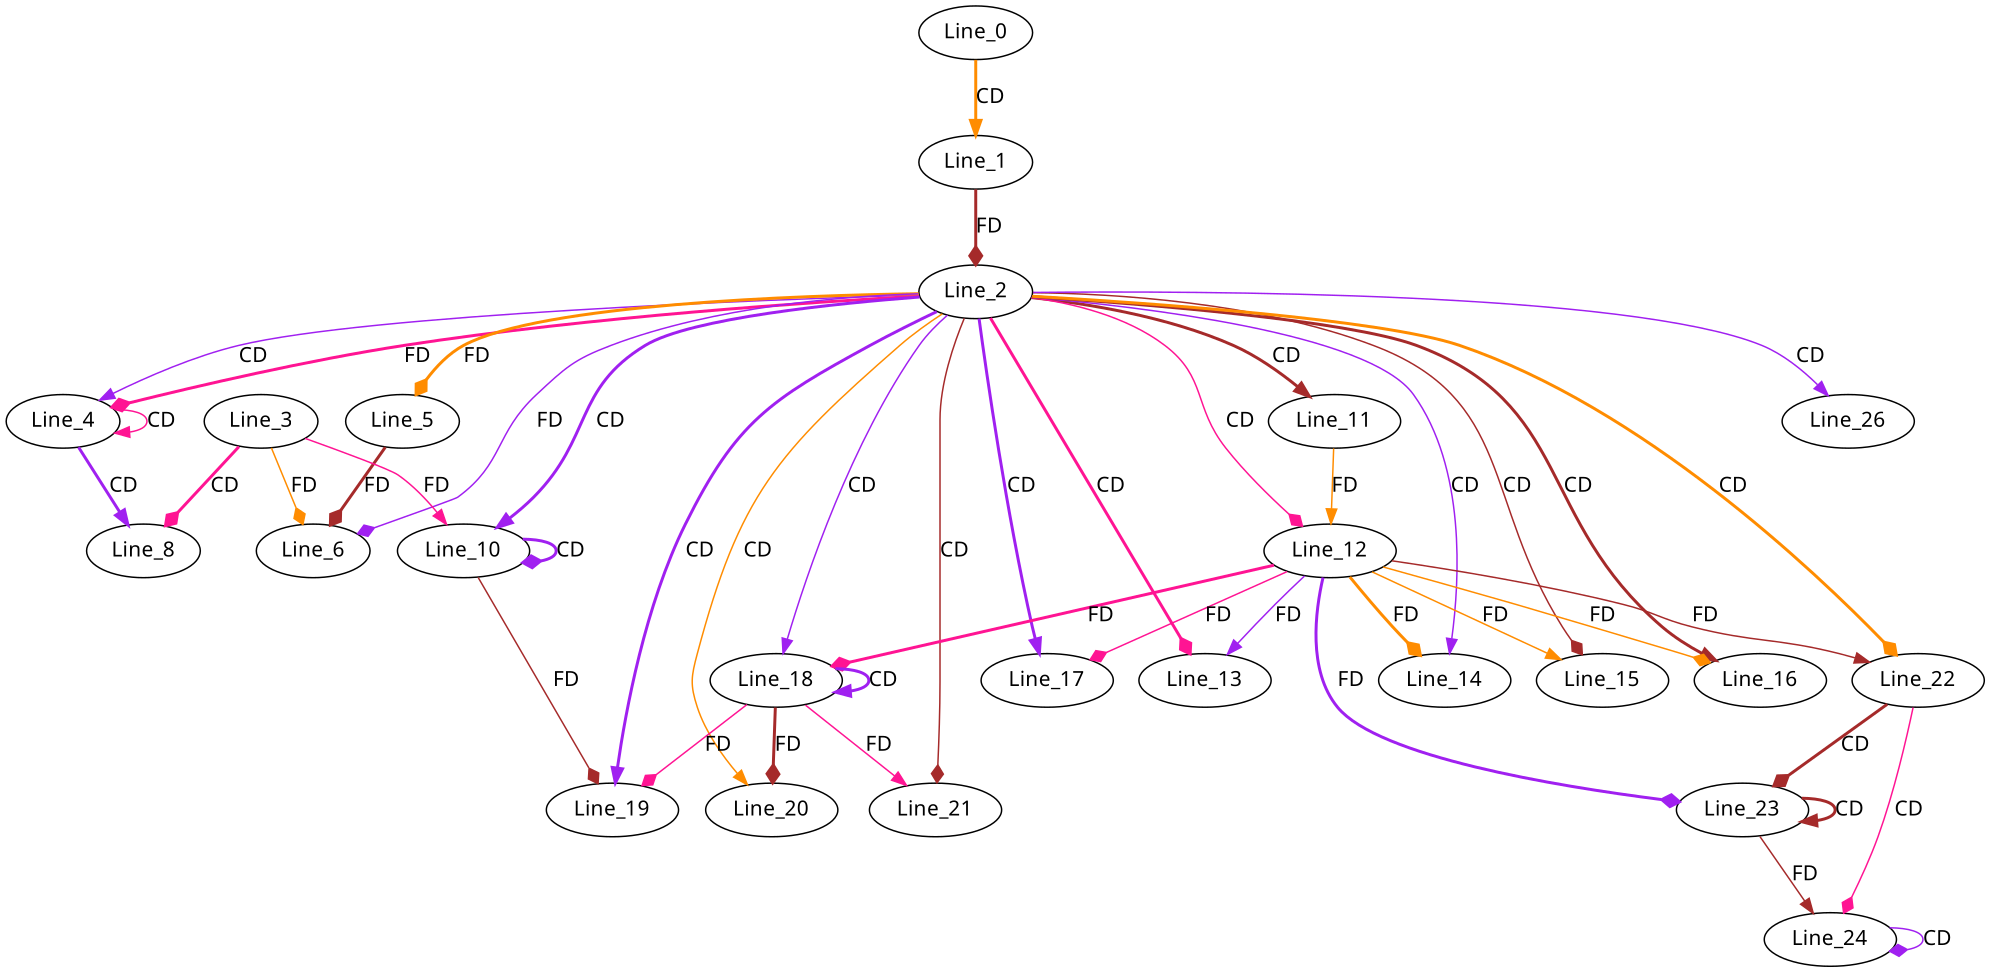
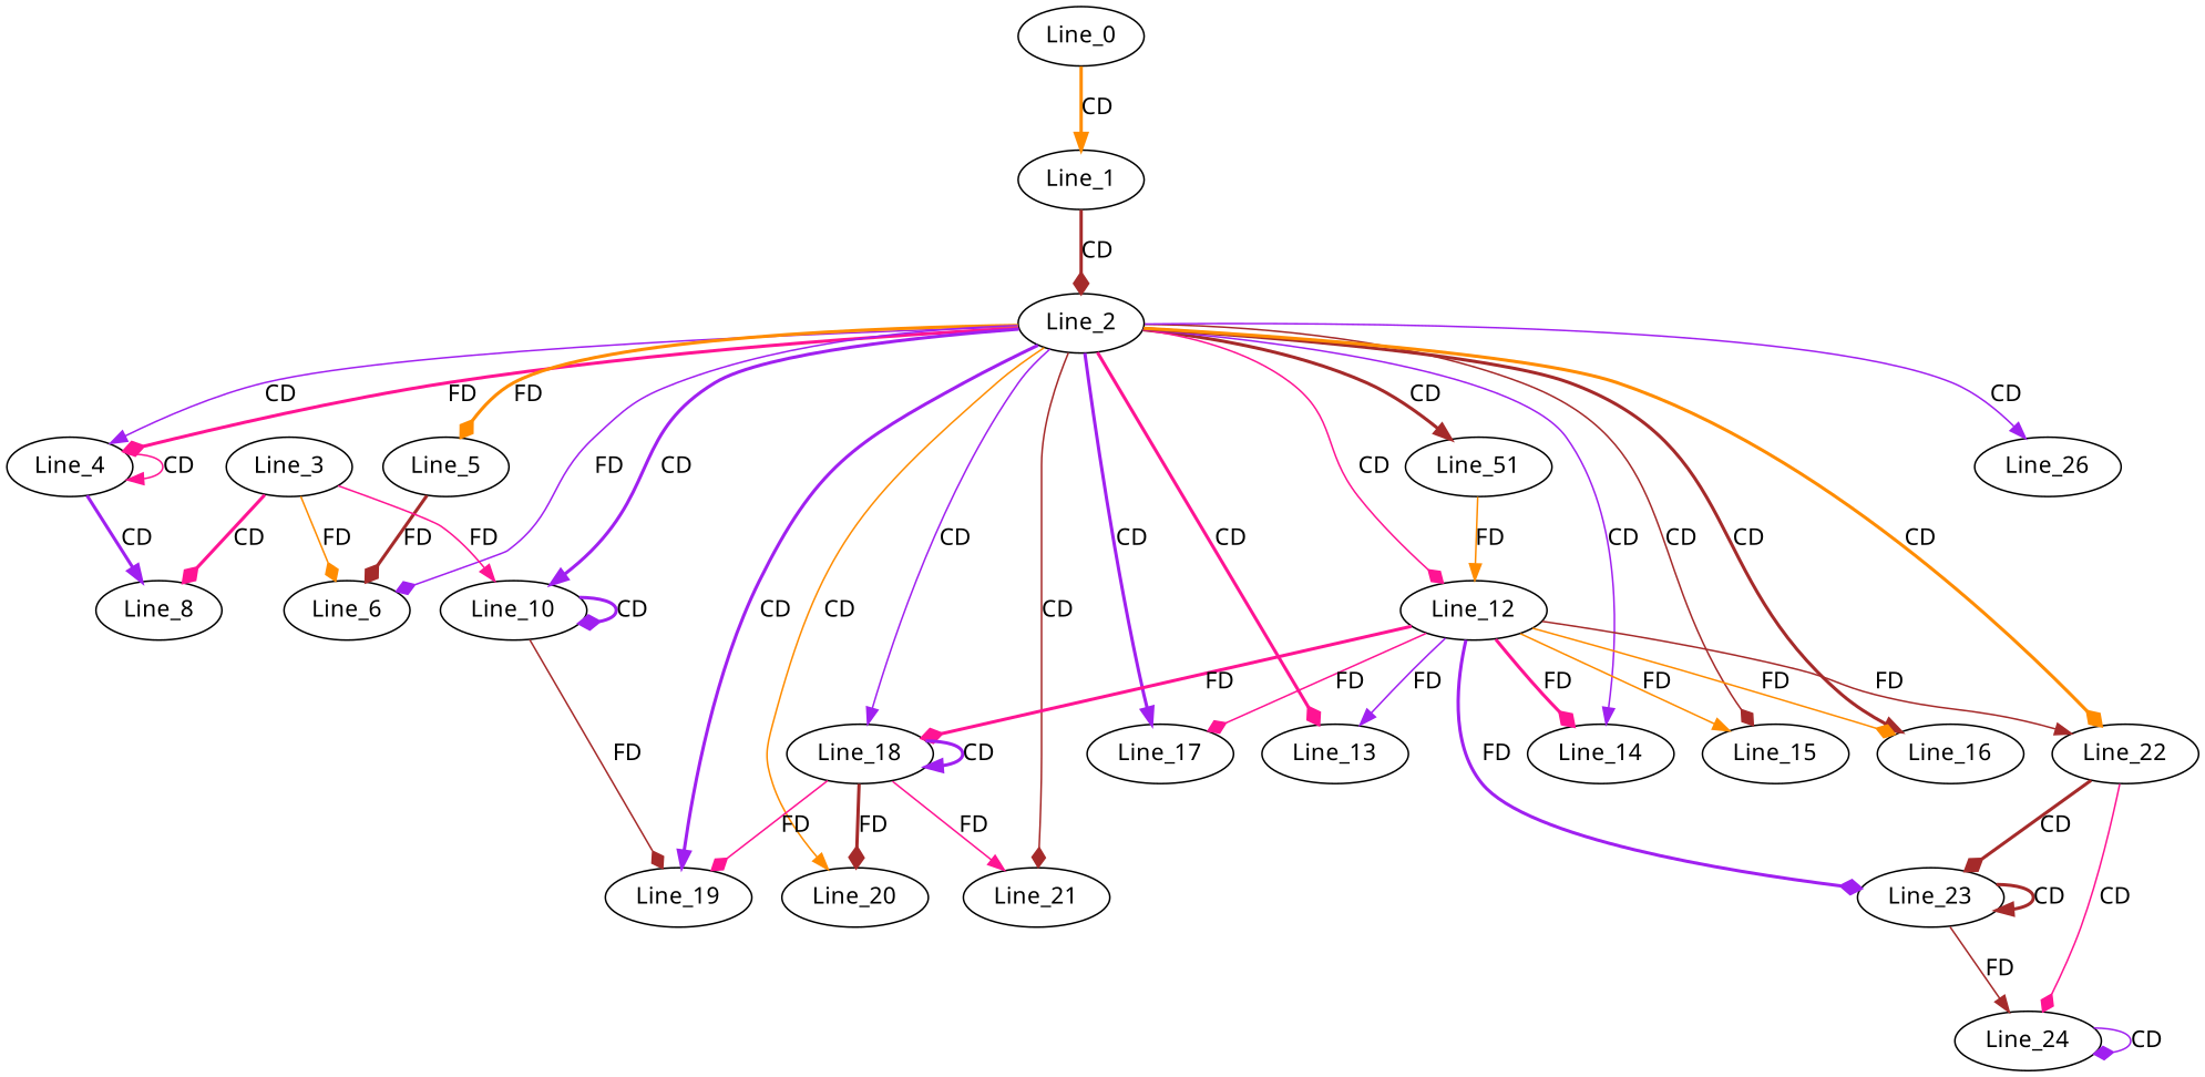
  digraph {
    fontname="Noto Sans"
    node [fontname="Noto Sans"]
    edge [arrowhead=diamond color=purple fontname="Noto Sans" style=solid]
    Line_0
    Line_1
    Line_2
    Line_4
    Line_5
    Line_6
    Line_10
-   Line_11
+   Line_11 [label=Line_51]
    Line_12
    Line_13
    Line_14
    Line_15
    Line_16
    Line_17
    Line_18
    Line_19
    Line_20
    Line_21
    Line_22
    Line_26
    Line_3
    Line_8
    Line_23
    Line_24
    Line_0 -> Line_1 [arrowhead=normal color=darkorange label=CD style=bold]
-   Line_1 -> Line_2 [color=brown label=FD style=bold]
+   Line_1 -> Line_2 [color=brown label=CD style=bold]
    Line_2 -> Line_4 [arrowhead=normal label=CD]
    Line_2 -> Line_4 [color=deeppink label=FD style=bold]
    Line_2 -> Line_5 [color=darkorange label=FD style=bold]
    Line_2 -> Line_6 [label=FD]
    Line_2 -> Line_10 [arrowhead=normal label=CD style=bold]
    Line_2 -> Line_11 [arrowhead=normal color=brown label=CD style=bold]
    Line_2 -> Line_12 [color=deeppink label=CD]
    Line_2 -> Line_13 [color=deeppink label=CD style=bold]
    Line_2 -> Line_14 [arrowhead=normal label=CD]
    Line_2 -> Line_15 [color=brown label=CD]
    Line_2 -> Line_16 [arrowhead=normal color=brown label=CD style=bold]
    Line_2 -> Line_17 [arrowhead=normal label=CD style=bold]
    Line_2 -> Line_18 [arrowhead=normal label=CD]
    Line_2 -> Line_19 [arrowhead=normal label=CD style=bold]
    Line_2 -> Line_20 [arrowhead=normal color=darkorange label=CD]
    Line_2 -> Line_21 [color=brown label=CD]
    Line_2 -> Line_22 [color=darkorange label=CD style=bold]
    Line_2 -> Line_26 [arrowhead=normal label=CD]
    Line_4 -> Line_4 [arrowhead=normal color=deeppink label=CD]
    Line_4 -> Line_8 [arrowhead=normal label=CD style=bold]
    Line_5 -> Line_6 [color=brown label=FD style=bold]
    Line_10 -> Line_10 [label=CD style=bold]
    Line_10 -> Line_19 [color=brown label=FD]
    Line_11 -> Line_12 [arrowhead=normal color=darkorange label=FD]
    Line_12 -> Line_13 [arrowhead=normal label=FD]
-   Line_12 -> Line_14 [color=darkorange label=FD style=bold]
+   Line_12 -> Line_14 [color=deeppink label=FD style=bold]
    Line_12 -> Line_15 [arrowhead=normal color=darkorange label=FD]
    Line_12 -> Line_16 [color=darkorange label=FD]
    Line_12 -> Line_17 [color=deeppink label=FD]
    Line_12 -> Line_18 [color=deeppink label=FD style=bold]
    Line_12 -> Line_22 [arrowhead=normal color=brown label=FD]
    Line_12 -> Line_23 [label=FD style=bold]
    Line_18 -> Line_18 [arrowhead=normal label=CD style=bold]
    Line_18 -> Line_19 [color=deeppink label=FD]
    Line_18 -> Line_20 [color=brown label=FD style=bold]
    Line_18 -> Line_21 [arrowhead=normal color=deeppink label=FD]
    Line_22 -> Line_23 [color=brown label=CD style=bold]
    Line_22 -> Line_24 [color=deeppink label=CD]
    Line_3 -> Line_6 [color=darkorange label=FD]
    Line_3 -> Line_10 [arrowhead=normal color=deeppink label=FD]
    Line_3 -> Line_8 [color=deeppink label=CD style=bold]
    Line_23 -> Line_23 [arrowhead=normal color=brown label=CD style=bold]
    Line_23 -> Line_24 [arrowhead=normal color=brown label=FD]
    Line_24 -> Line_24 [label=CD]
  }
